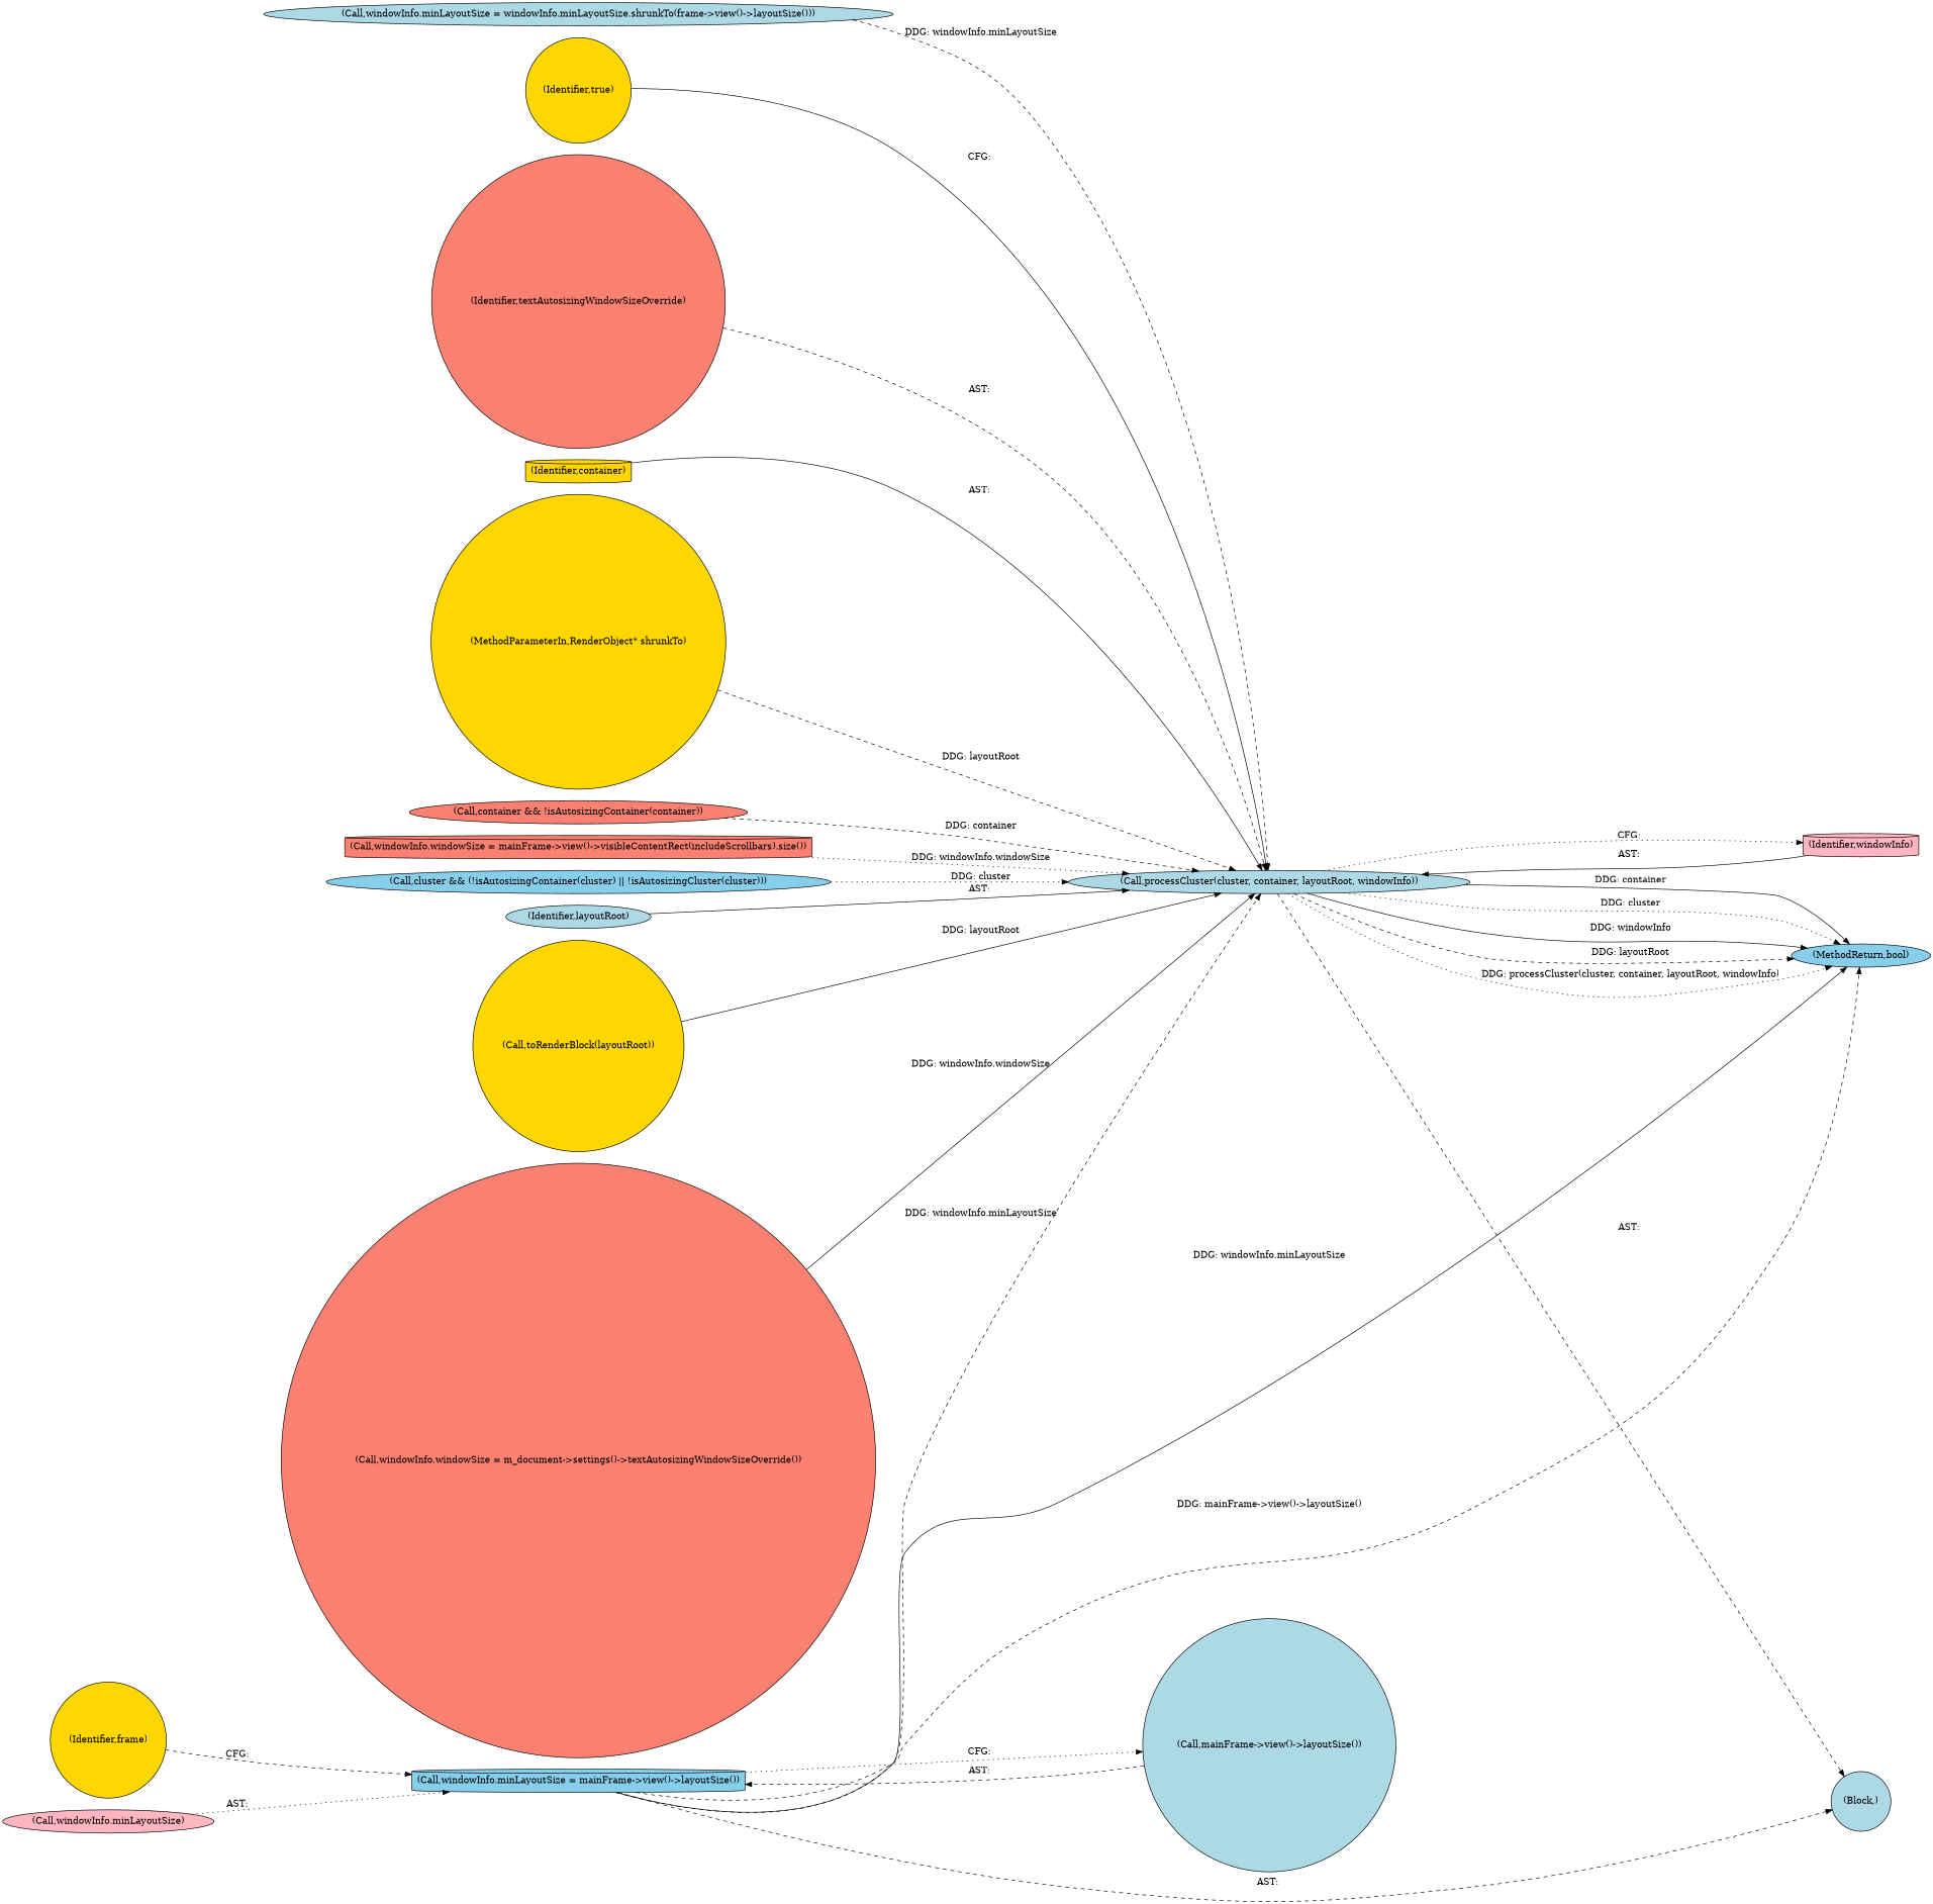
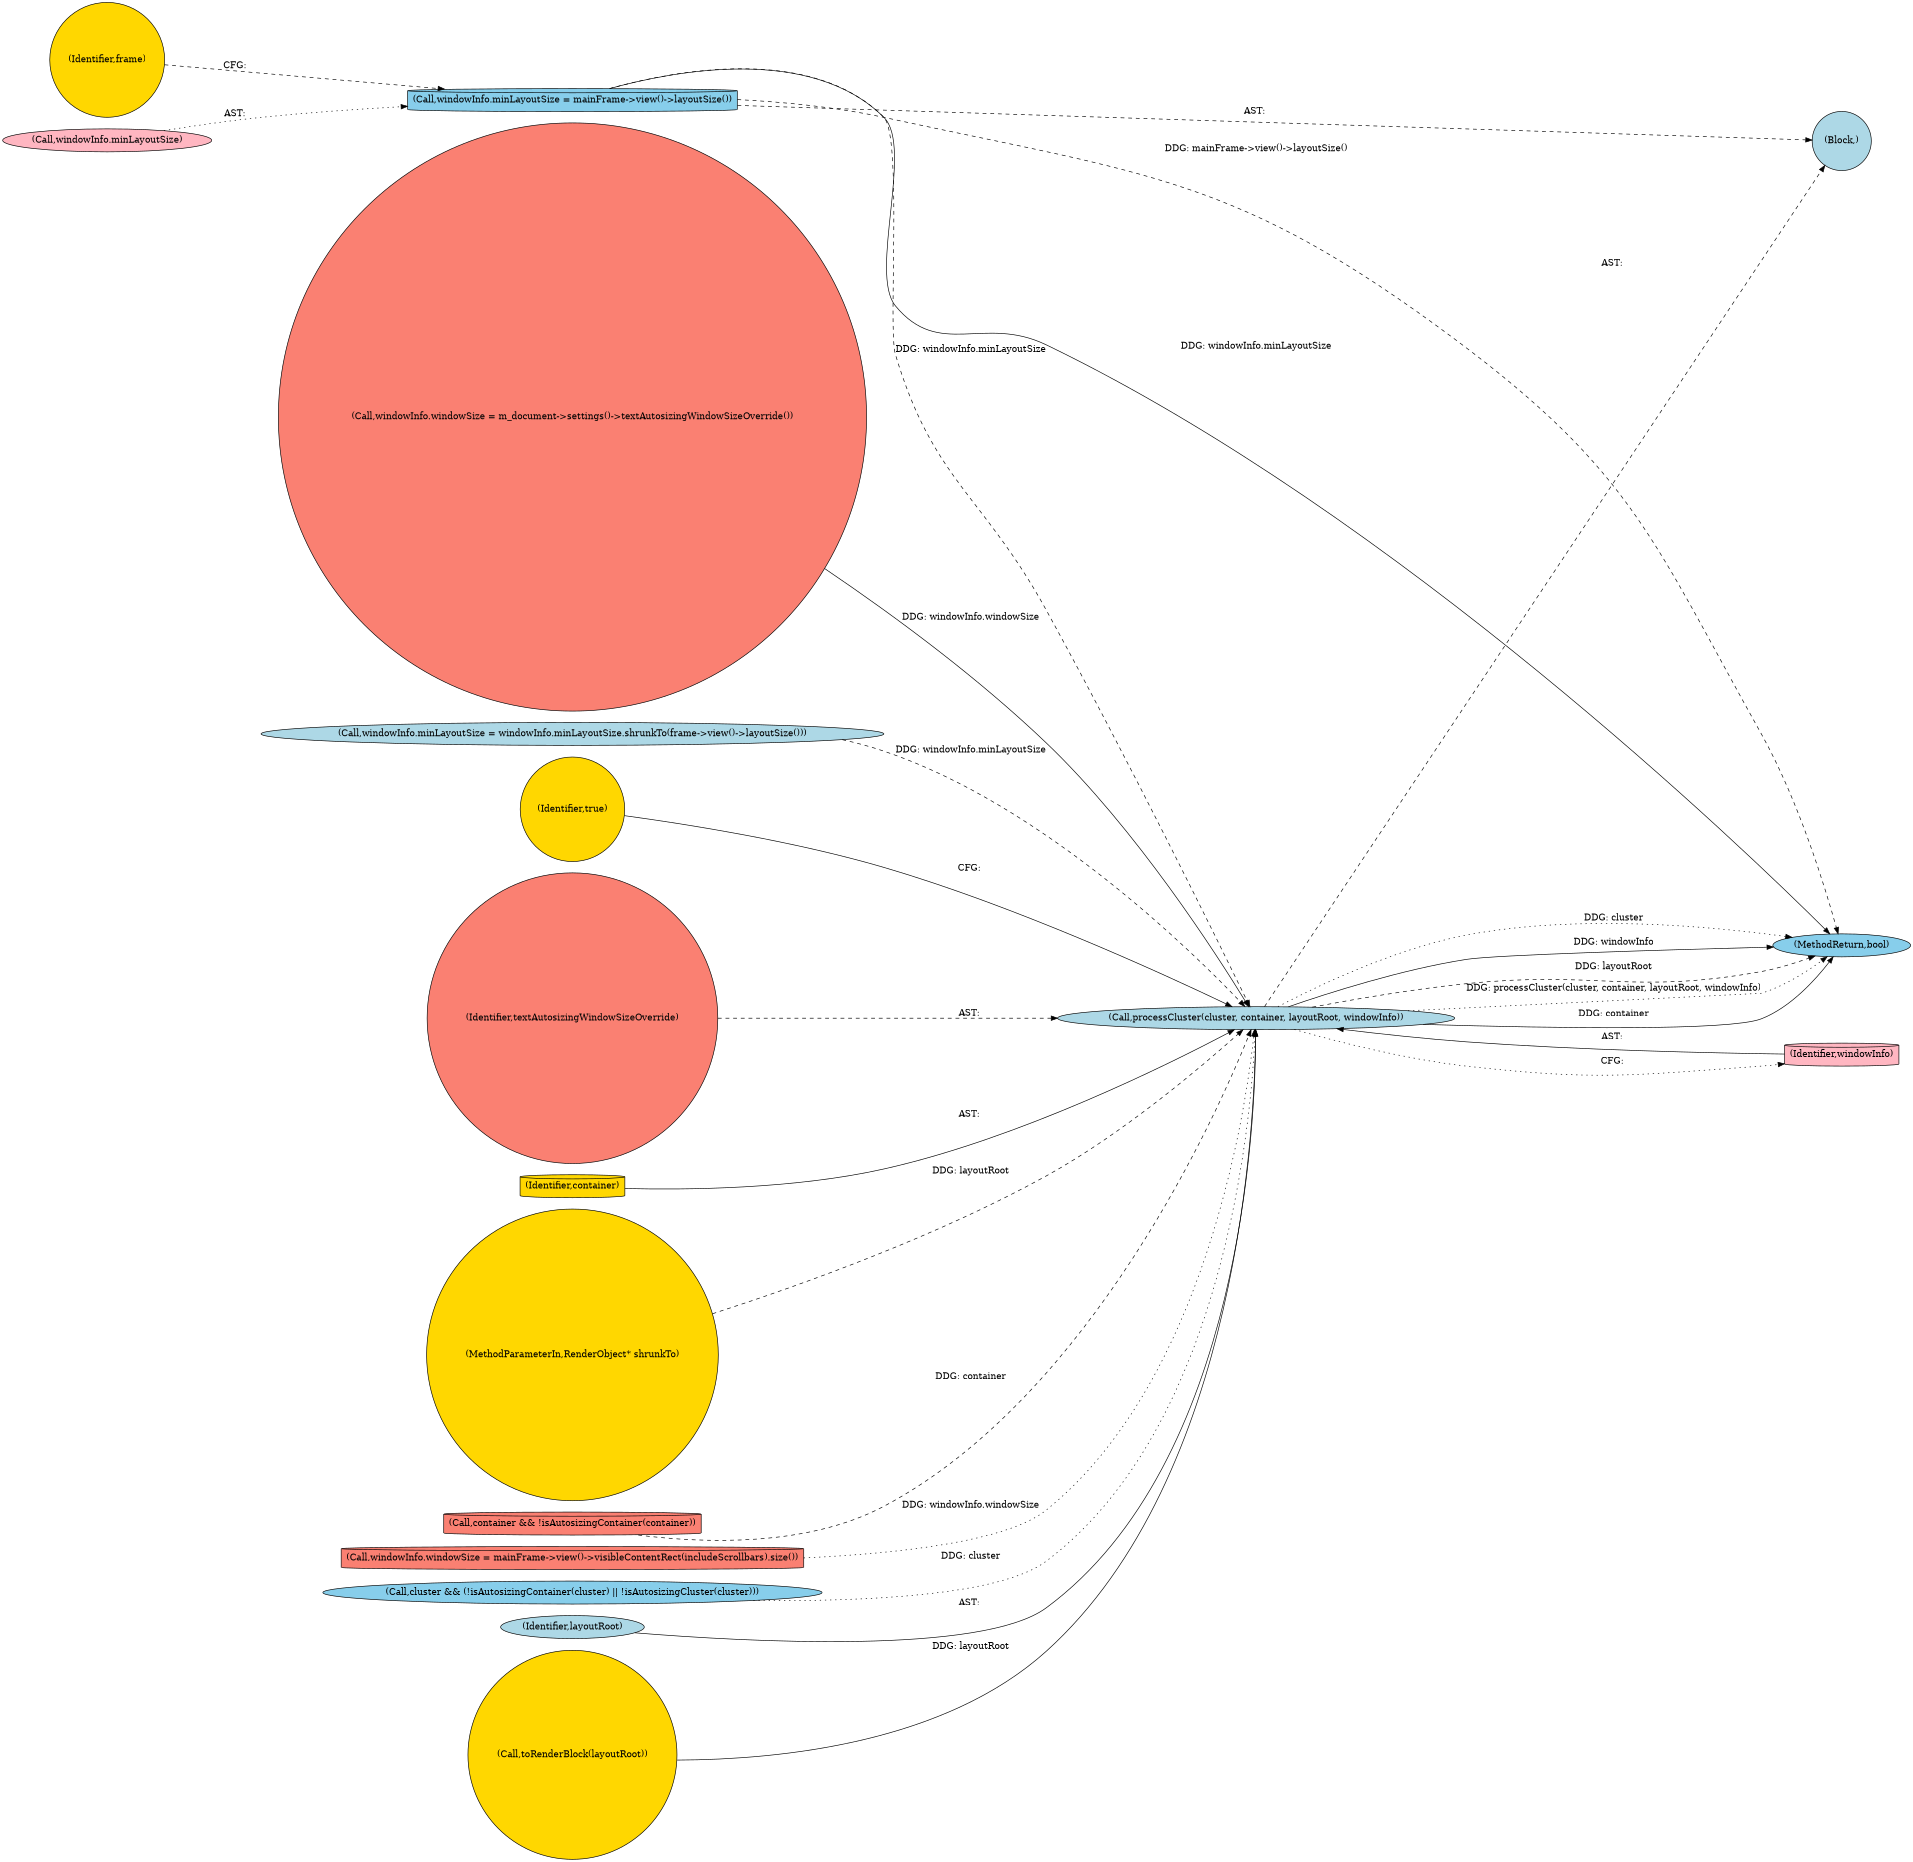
  digraph {
    rankdir=LR
    node [fillcolor=lightblue shape=circle style=filled]
    edge [style=dashed]
    n1 [fillcolor=skyblue label="(Call,windowInfo.minLayoutSize = mainFrame->view()->layoutSize())" shape=cylinder]
    n2 [label="(Call,processCluster(cluster, container, layoutRoot, windowInfo))" shape=ellipse]
    n3 [fillcolor=skyblue label="(MethodReturn,bool)" shape=ellipse]
-   n4 [label="(Call,mainFrame->view()->layoutSize())"]
    n5 [label="(Block,)"]
    n6 [fillcolor=lightpink label="(Identifier,windowInfo)" shape=cylinder]
    n7 [label="(Call,windowInfo.minLayoutSize = windowInfo.minLayoutSize.shrunkTo(frame->view()->layoutSize()))" shape=ellipse]
    n8 [fillcolor=gold label="(Identifier,true)"]
    n9 [fillcolor=salmon label="(Identifier,textAutosizingWindowSizeOverride)"]
    n10 [fillcolor=gold label="(Identifier,container)" shape=cylinder]
    n11 [fillcolor=gold label="(MethodParameterIn,RenderObject* shrunkTo)"]
-   n12 [fillcolor=salmon label="(Call,container && !isAutosizingContainer(container))" shape=ellipse]
+   n12 [fillcolor=salmon label="(Call,container && !isAutosizingContainer(container))" shape=cylinder]
    n13 [fillcolor=salmon label="(Call,windowInfo.windowSize = mainFrame->view()->visibleContentRect(includeScrollbars).size())" shape=cylinder]
    n14 [fillcolor=skyblue label="(Call,cluster && (!isAutosizingContainer(cluster) || !isAutosizingCluster(cluster)))" shape=ellipse]
    n15 [label="(Identifier,layoutRoot)" shape=ellipse]
    n16 [fillcolor=gold label="(Call,toRenderBlock(layoutRoot))"]
    n17 [fillcolor=gold label="(Identifier,frame)"]
    n18 [fillcolor=salmon label="(Call,windowInfo.windowSize = m_document->settings()->textAutosizingWindowSizeOverride())"]
    n19 [fillcolor=lightpink label="(Call,windowInfo.minLayoutSize)" shape=ellipse]
    n1 -> n2 [label="DDG: windowInfo.minLayoutSize"]
    n1 -> n3 [label="DDG: windowInfo.minLayoutSize" style=solid]
    n1 -> n3 [label="DDG: mainFrame->view()->layoutSize()"]
-   n1 -> n4 [label="CFG: " style=dotted]
    n1 -> n5 [label="AST: "]
    n2 -> n3 [label="DDG: processCluster(cluster, container, layoutRoot, windowInfo)" style=dotted]
    n2 -> n3 [label="DDG: container" style=solid]
    n2 -> n3 [label="DDG: cluster" style=dotted]
    n2 -> n3 [label="DDG: windowInfo" style=solid]
    n2 -> n3 [label="DDG: layoutRoot"]
    n2 -> n5 [label="AST: "]
    n2 -> n6 [label="CFG: " style=dotted]
-   n4 -> n1 [label="AST: "]
    n6 -> n2 [label="AST: " style=solid]
    n7 -> n2 [label="DDG: windowInfo.minLayoutSize"]
    n8 -> n2 [label="CFG: " style=solid]
    n9 -> n2 [label="AST: "]
    n10 -> n2 [label="AST: " style=solid]
    n11 -> n2 [label="DDG: layoutRoot"]
    n12 -> n2 [label="DDG: container"]
    n13 -> n2 [label="DDG: windowInfo.windowSize" style=dotted]
    n14 -> n2 [label="DDG: cluster" style=dotted]
    n15 -> n2 [label="AST: " style=solid]
    n16 -> n2 [label="DDG: layoutRoot" style=solid]
    n17 -> n1 [label="CFG: "]
    n18 -> n2 [label="DDG: windowInfo.windowSize" style=solid]
    n19 -> n1 [label="AST: " style=dotted]
  }
